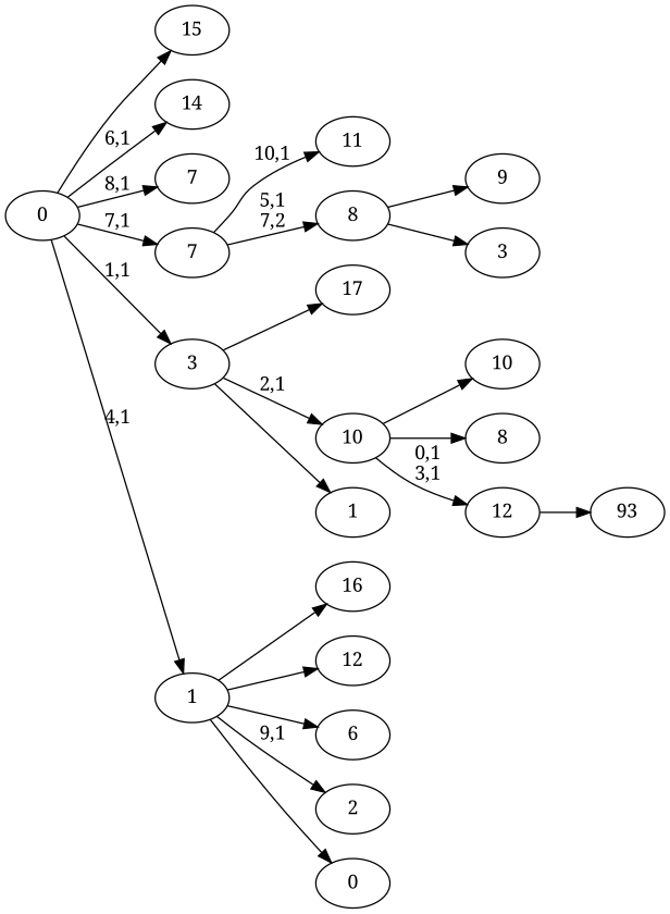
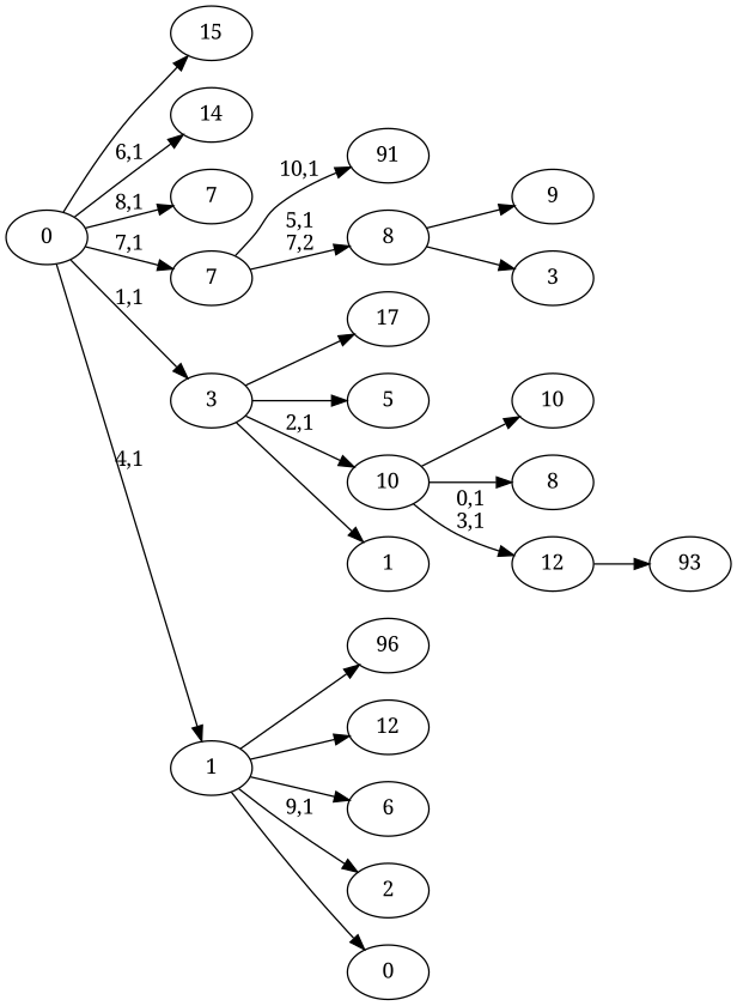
  digraph {
    fontname="Noto Serif"
    rankdir=LR
    node [fontname="Noto Serif"]
    edge [fontname="Noto Serif"]
    n1 [label=17]
-   n2 [label=16]
+   n2 [label=96]
    n3 [label=15]
    n4 [label=14]
    n5 [label=93]
    n6 [label=12]
-   n7 [label=11]
+   n7 [label=91]
    n8 [label=10]
    n9 [label=9]
    n10 [label=8]
    n11 [label=7]
    n12 [label=6]
+   n13 [label=5]
    12
    10
    n16 [label=3]
    8
    7
    n19 [label=2]
    n20 [label=1]
    3
    n22 [label=0]
    1
    0
    12 -> n5
    10 -> n8
    10 -> n10
    10 -> 12 [label="0,1\n3,1"]
    8 -> n9
    8 -> n16
    7 -> n7 [label="10,1"]
    7 -> 8 [label="5,1\n7,2"]
    3 -> n1
+   3 -> n13
    3 -> 10 [label="2,1"]
    3 -> n20
    1 -> n2
    1 -> n6
    1 -> n12
    1 -> n19 [label="9,1"]
    1 -> n22
    0 -> n3
    0 -> n4 [label="6,1"]
    0 -> n11 [label="8,1"]
    0 -> 7 [label="7,1"]
    0 -> 3 [label="1,1"]
    0 -> 1 [label="4,1"]
  }
